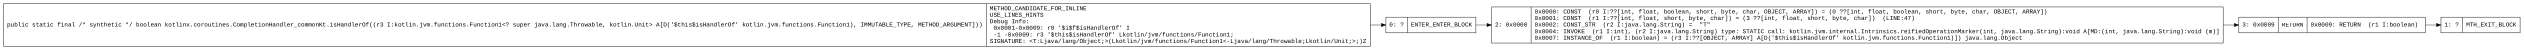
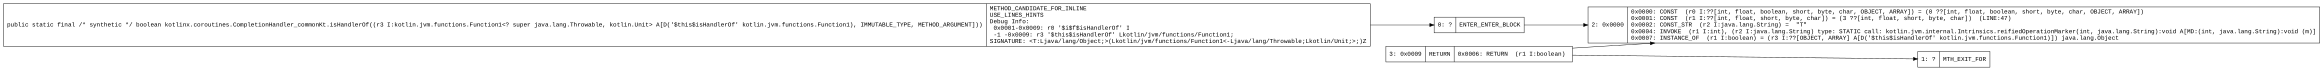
  digraph {
    fontname="Liberation Mono"
    rankdir=LR
    node [fontname="Liberation Mono" shape=record]
    edge [fontname="Liberation Mono"]
    n1 [label="{0\:\ ?|ENTER_ENTER_BLOCK\l}"]
    n2 [label="{2\:\ 0x0000|0x0000: CONST  (r0 I:??[int, float, boolean, short, byte, char, OBJECT, ARRAY]) = (0 ??[int, float, boolean, short, byte, char, OBJECT, ARRAY]) \l0x0001: CONST  (r1 I:??[int, float, short, byte, char]) = (3 ??[int, float, short, byte, char])  (LINE:47)\l0x0002: CONST_STR  (r2 I:java.lang.String) =  \"T\" \l0x0004: INVOKE  (r1 I:int), (r2 I:java.lang.String) type: STATIC call: kotlin.jvm.internal.Intrinsics.reifiedOperationMarker(int, java.lang.String):void A[MD:(int, java.lang.String):void (m)]\l0x0007: INSTANCE_OF  (r1 I:boolean) = (r3 I:??[OBJECT, ARRAY] A[D('$this$isHandlerOf' kotlin.jvm.functions.Function1)]) java.lang.Object \l}"]
-   n3 [label="{3\:\ 0x0009|RETURN\l|0x0009: RETURN  (r1 I:boolean) \l}"]
-   n4 [label="{1\:\ ?|MTH_EXIT_BLOCK\l}"]
+   n3 [label="{3\:\ 0x0009|RETURN\l|0x0006: RETURN  (r1 I:boolean) \l}"]
+   n4 [label="{1\:\ ?|MTH_EXIT_FOR\l}"]
    n5 [label="{public static final \/* synthetic *\/ boolean kotlinx.coroutines.CompletionHandler_commonKt.isHandlerOf((r3 I:kotlin.jvm.functions.Function1\<? super java.lang.Throwable, kotlin.Unit\> A[D('$this$isHandlerOf' kotlin.jvm.functions.Function1), IMMUTABLE_TYPE, METHOD_ARGUMENT]))  | METHOD_CANDIDATE_FOR_INLINE\lUSE_LINES_HINTS\lDebug Info:\l  0x0001\-0x0009: r0 '$i$f$isHandlerOf' I\l  \-1 \-0x0009: r3 '$this$isHandlerOf' Lkotlin\/jvm\/functions\/Function1;\lSIGNATURE: \<T:Ljava\/lang\/Object;\>(Lkotlin\/jvm\/functions\/Function1\<\-Ljava\/lang\/Throwable;Lkotlin\/Unit;\>;)Z\l}"]
    n1 -> n2
-   n2 -> n3
+   n3 -> n2
    n3 -> n4
    n5 -> n1
  }
